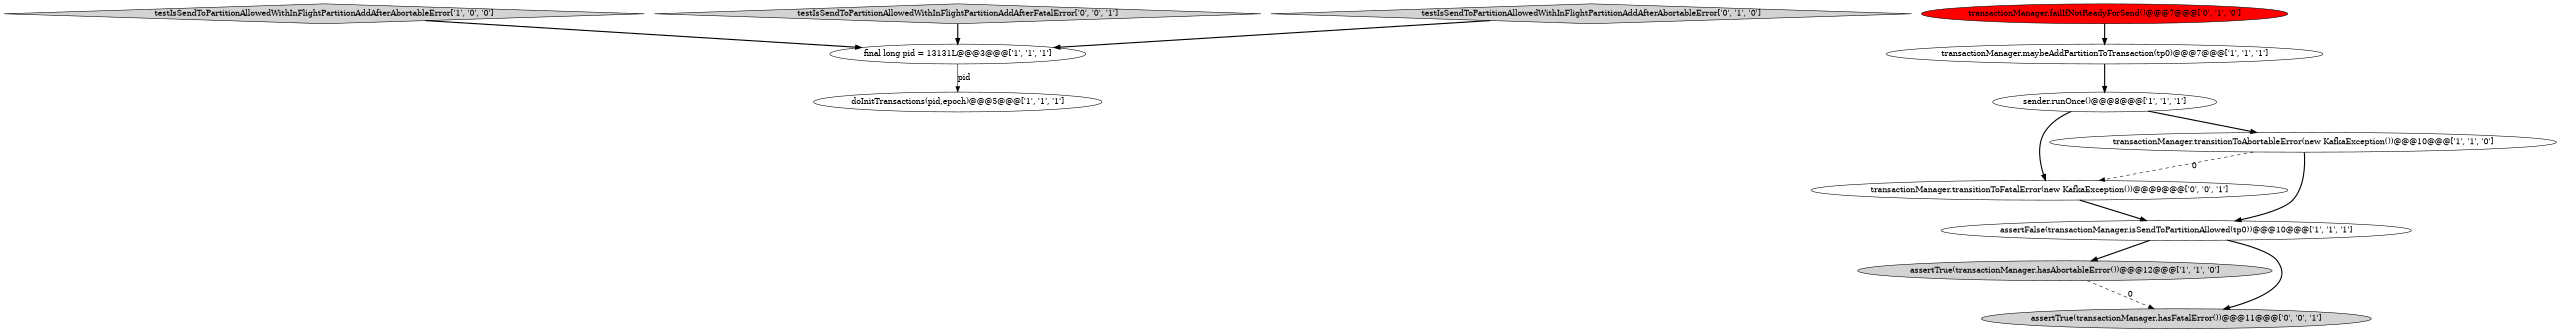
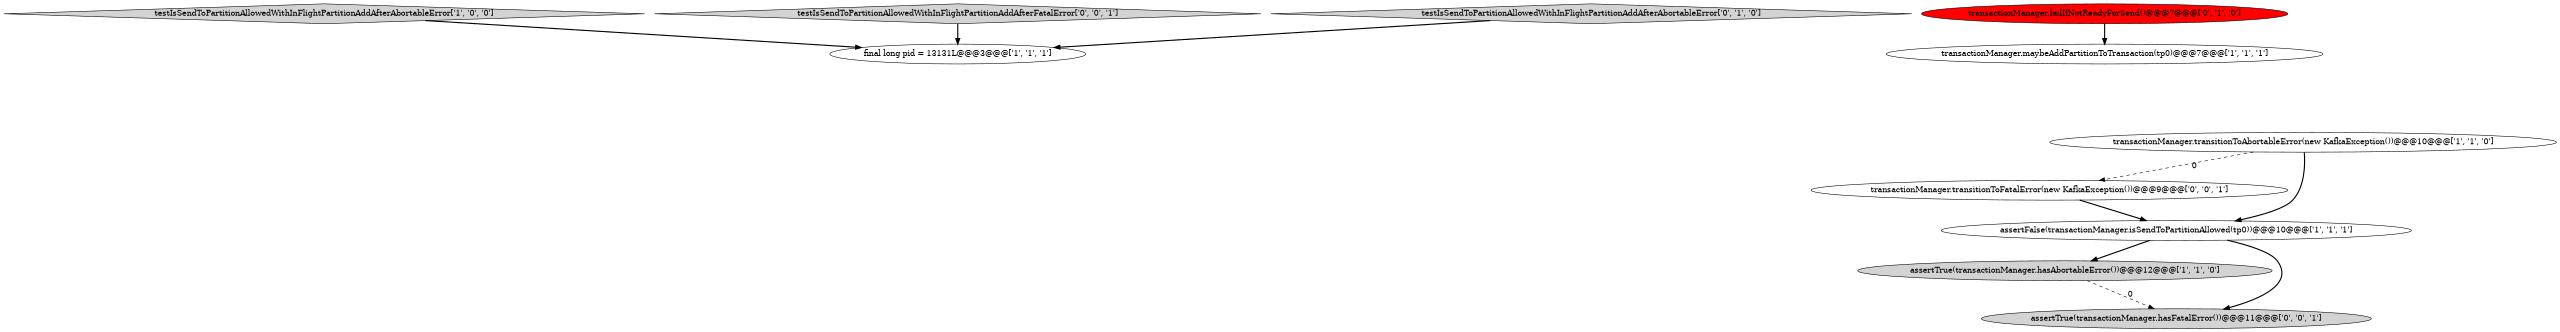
  digraph {
    node [fillcolor=white shape=ellipse style=filled]
    edge [style=bold]
    n1 [fillcolor=lightgray label="testIsSendToPartitionAllowedWithInFlightPartitionAddAfterAbortableError['1', '0', '0']" shape=diamond]
    n2 [label="final long pid = 13131L@@@3@@@['1', '1', '1']"]
-   n3 [label="doInitTransactions(pid,epoch)@@@5@@@['1', '1', '1']"]
    n4 [label="transactionManager.maybeAddPartitionToTransaction(tp0)@@@7@@@['1', '1', '1']"]
-   n5 [label="sender.runOnce()@@@8@@@['1', '1', '1']"]
    n6 [fillcolor=red label="transactionManager.failIfNotReadyForSend()@@@7@@@['0', '1', '0']"]
    n7 [fillcolor=lightgray label="assertTrue(transactionManager.hasAbortableError())@@@12@@@['1', '1', '0']"]
    n8 [fillcolor=lightgray label="assertTrue(transactionManager.hasFatalError())@@@11@@@['0', '0', '1']"]
    n9 [label="transactionManager.transitionToFatalError(new KafkaException())@@@9@@@['0', '0', '1']"]
    n10 [label="assertFalse(transactionManager.isSendToPartitionAllowed(tp0))@@@10@@@['1', '1', '1']"]
    n11 [fillcolor=lightgray label="testIsSendToPartitionAllowedWithInFlightPartitionAddAfterFatalError['0', '0', '1']" shape=diamond]
    n12 [label="transactionManager.transitionToAbortableError(new KafkaException())@@@10@@@['1', '1', '0']"]
    n13 [fillcolor=lightgray label="testIsSendToPartitionAllowedWithInFlightPartitionAddAfterAbortableError['0', '1', '0']" shape=diamond]
    n1 -> n2
-   n2 -> n3 [label=pid style=solid]
-   n4 -> n5
-   n5 -> n9
-   n5 -> n12
    n6 -> n4
    n7 -> n8 [label=0 style=dashed]
    n9 -> n10
    n10 -> n7
    n10 -> n8
    n11 -> n2
    n12 -> n9 [label=0 style=dashed]
    n12 -> n10
    n13 -> n2
  }
